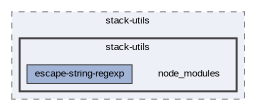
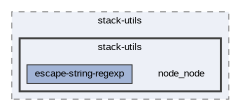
  digraph {
    compound=true
    fontname="Liberation Sans"
    node [fontname="Liberation Sans" fontsize=10]
-   n1 [height=0.2 label=node_modules shape=plaintext width=0.4]
+   n1 [height=0.2 label=node_node shape=plaintext width=0.4]
    n2 [color=grey25 fillcolor="#a2b4d6" height=0.2 label="escape-string-regexp" shape=box style=filled width=0.4]
    subgraph cluster_1 {
      bgcolor="#edf0f7"
      fontsize=10
      label="stack-utils"
      pencolor=grey50
      style="filled,dashed"
      subgraph cluster_2 {
        bgcolor="#edf0f7"
        fontsize=10
        pencolor=grey25
        style="filled,bold"
        n1
        n2
      }
    }
  }
